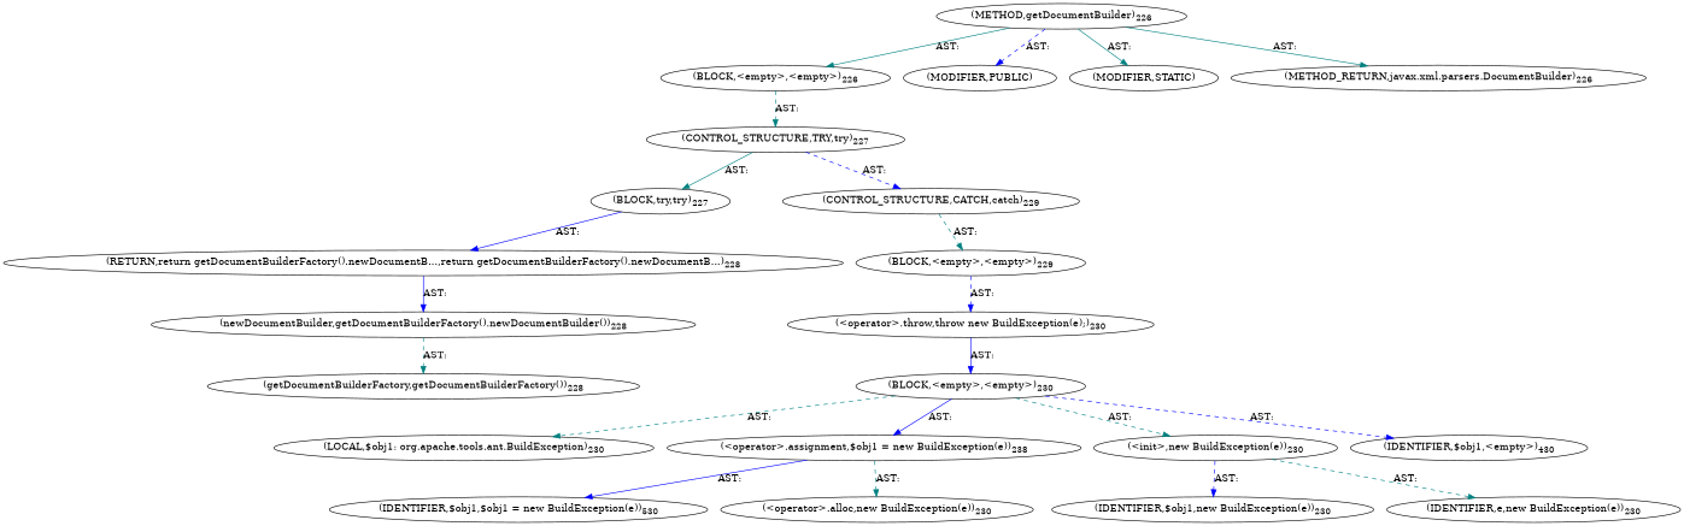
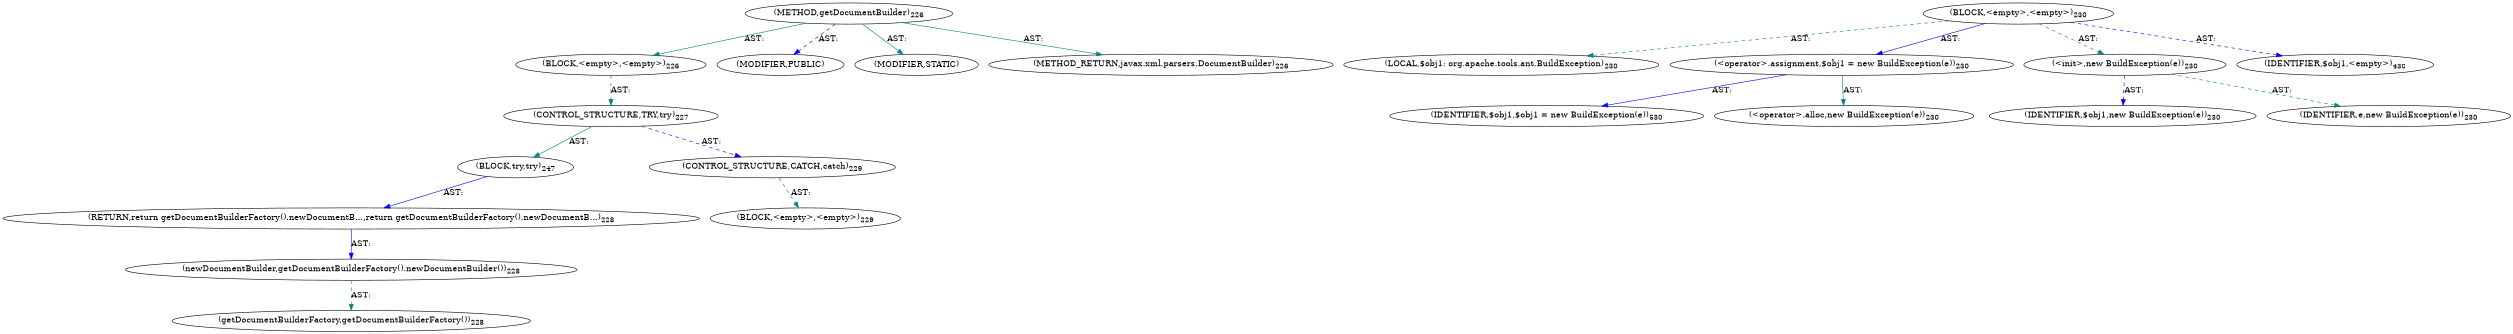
  digraph {
    edge [color=teal style=dashed]
    n1 [label=<(METHOD,getDocumentBuilder)<SUB>226</SUB>>]
    n2 [label=<(BLOCK,&lt;empty&gt;,&lt;empty&gt;)<SUB>226</SUB>>]
    n3 [label=<(MODIFIER,PUBLIC)>]
    n4 [label=<(MODIFIER,STATIC)>]
    n5 [label=<(METHOD_RETURN,javax.xml.parsers.DocumentBuilder)<SUB>226</SUB>>]
    n6 [label=<(CONTROL_STRUCTURE,TRY,try)<SUB>227</SUB>>]
-   n7 [label=<(BLOCK,try,try)<SUB>227</SUB>>]
+   n7 [label=<(BLOCK,try,try)<SUB>247</SUB>>]
    n8 [label=<(CONTROL_STRUCTURE,CATCH,catch)<SUB>229</SUB>>]
    n9 [label=<(RETURN,return getDocumentBuilderFactory().newDocumentB...,return getDocumentBuilderFactory().newDocumentB...)<SUB>228</SUB>>]
    n10 [label=<(BLOCK,&lt;empty&gt;,&lt;empty&gt;)<SUB>229</SUB>>]
    n11 [label=<(newDocumentBuilder,getDocumentBuilderFactory().newDocumentBuilder())<SUB>228</SUB>>]
    n12 [label=<(getDocumentBuilderFactory,getDocumentBuilderFactory())<SUB>228</SUB>>]
-   n13 [label=<(&lt;operator&gt;.throw,throw new BuildException(e);)<SUB>230</SUB>>]
    n14 [label=<(BLOCK,&lt;empty&gt;,&lt;empty&gt;)<SUB>230</SUB>>]
    n15 [label=<(LOCAL,$obj1: org.apache.tools.ant.BuildException)<SUB>230</SUB>>]
-   n16 [label=<(&lt;operator&gt;.assignment,$obj1 = new BuildException(e))<SUB>238</SUB>>]
+   n16 [label=<(&lt;operator&gt;.assignment,$obj1 = new BuildException(e))<SUB>230</SUB>>]
    n17 [label=<(&lt;init&gt;,new BuildException(e))<SUB>230</SUB>>]
    n18 [label=<(IDENTIFIER,$obj1,&lt;empty&gt;)<SUB>430</SUB>>]
    n19 [label=<(IDENTIFIER,$obj1,$obj1 = new BuildException(e))<SUB>530</SUB>>]
    n20 [label=<(&lt;operator&gt;.alloc,new BuildException(e))<SUB>230</SUB>>]
    n21 [label=<(IDENTIFIER,$obj1,new BuildException(e))<SUB>230</SUB>>]
    n22 [label=<(IDENTIFIER,e,new BuildException(e))<SUB>230</SUB>>]
    n1 -> n2 [label="AST: " style=solid]
    n1 -> n3 [color=blue label="AST: "]
    n1 -> n4 [label="AST: " style=solid]
    n1 -> n5 [label="AST: " style=solid]
    n2 -> n6 [label="AST: "]
    n6 -> n7 [label="AST: " style=solid]
    n6 -> n8 [color=blue label="AST: "]
    n7 -> n9 [color=blue label="AST: " style=solid]
    n8 -> n10 [label="AST: "]
    n9 -> n11 [color=blue label="AST: " style=solid]
-   n10 -> n13 [color=blue label="AST: "]
    n11 -> n12 [label="AST: "]
-   n13 -> n14 [color=blue label="AST: " style=solid]
    n14 -> n15 [label="AST: "]
    n14 -> n16 [color=blue label="AST: " style=solid]
    n14 -> n17 [label="AST: "]
    n14 -> n18 [color=blue label="AST: "]
    n16 -> n19 [color=blue label="AST: " style=solid]
-   n16 -> n20 [label="AST: "]
+   n16 -> n20 [label="AST: " style=solid]
    n17 -> n21 [color=blue label="AST: "]
    n17 -> n22 [label="AST: "]
  }
